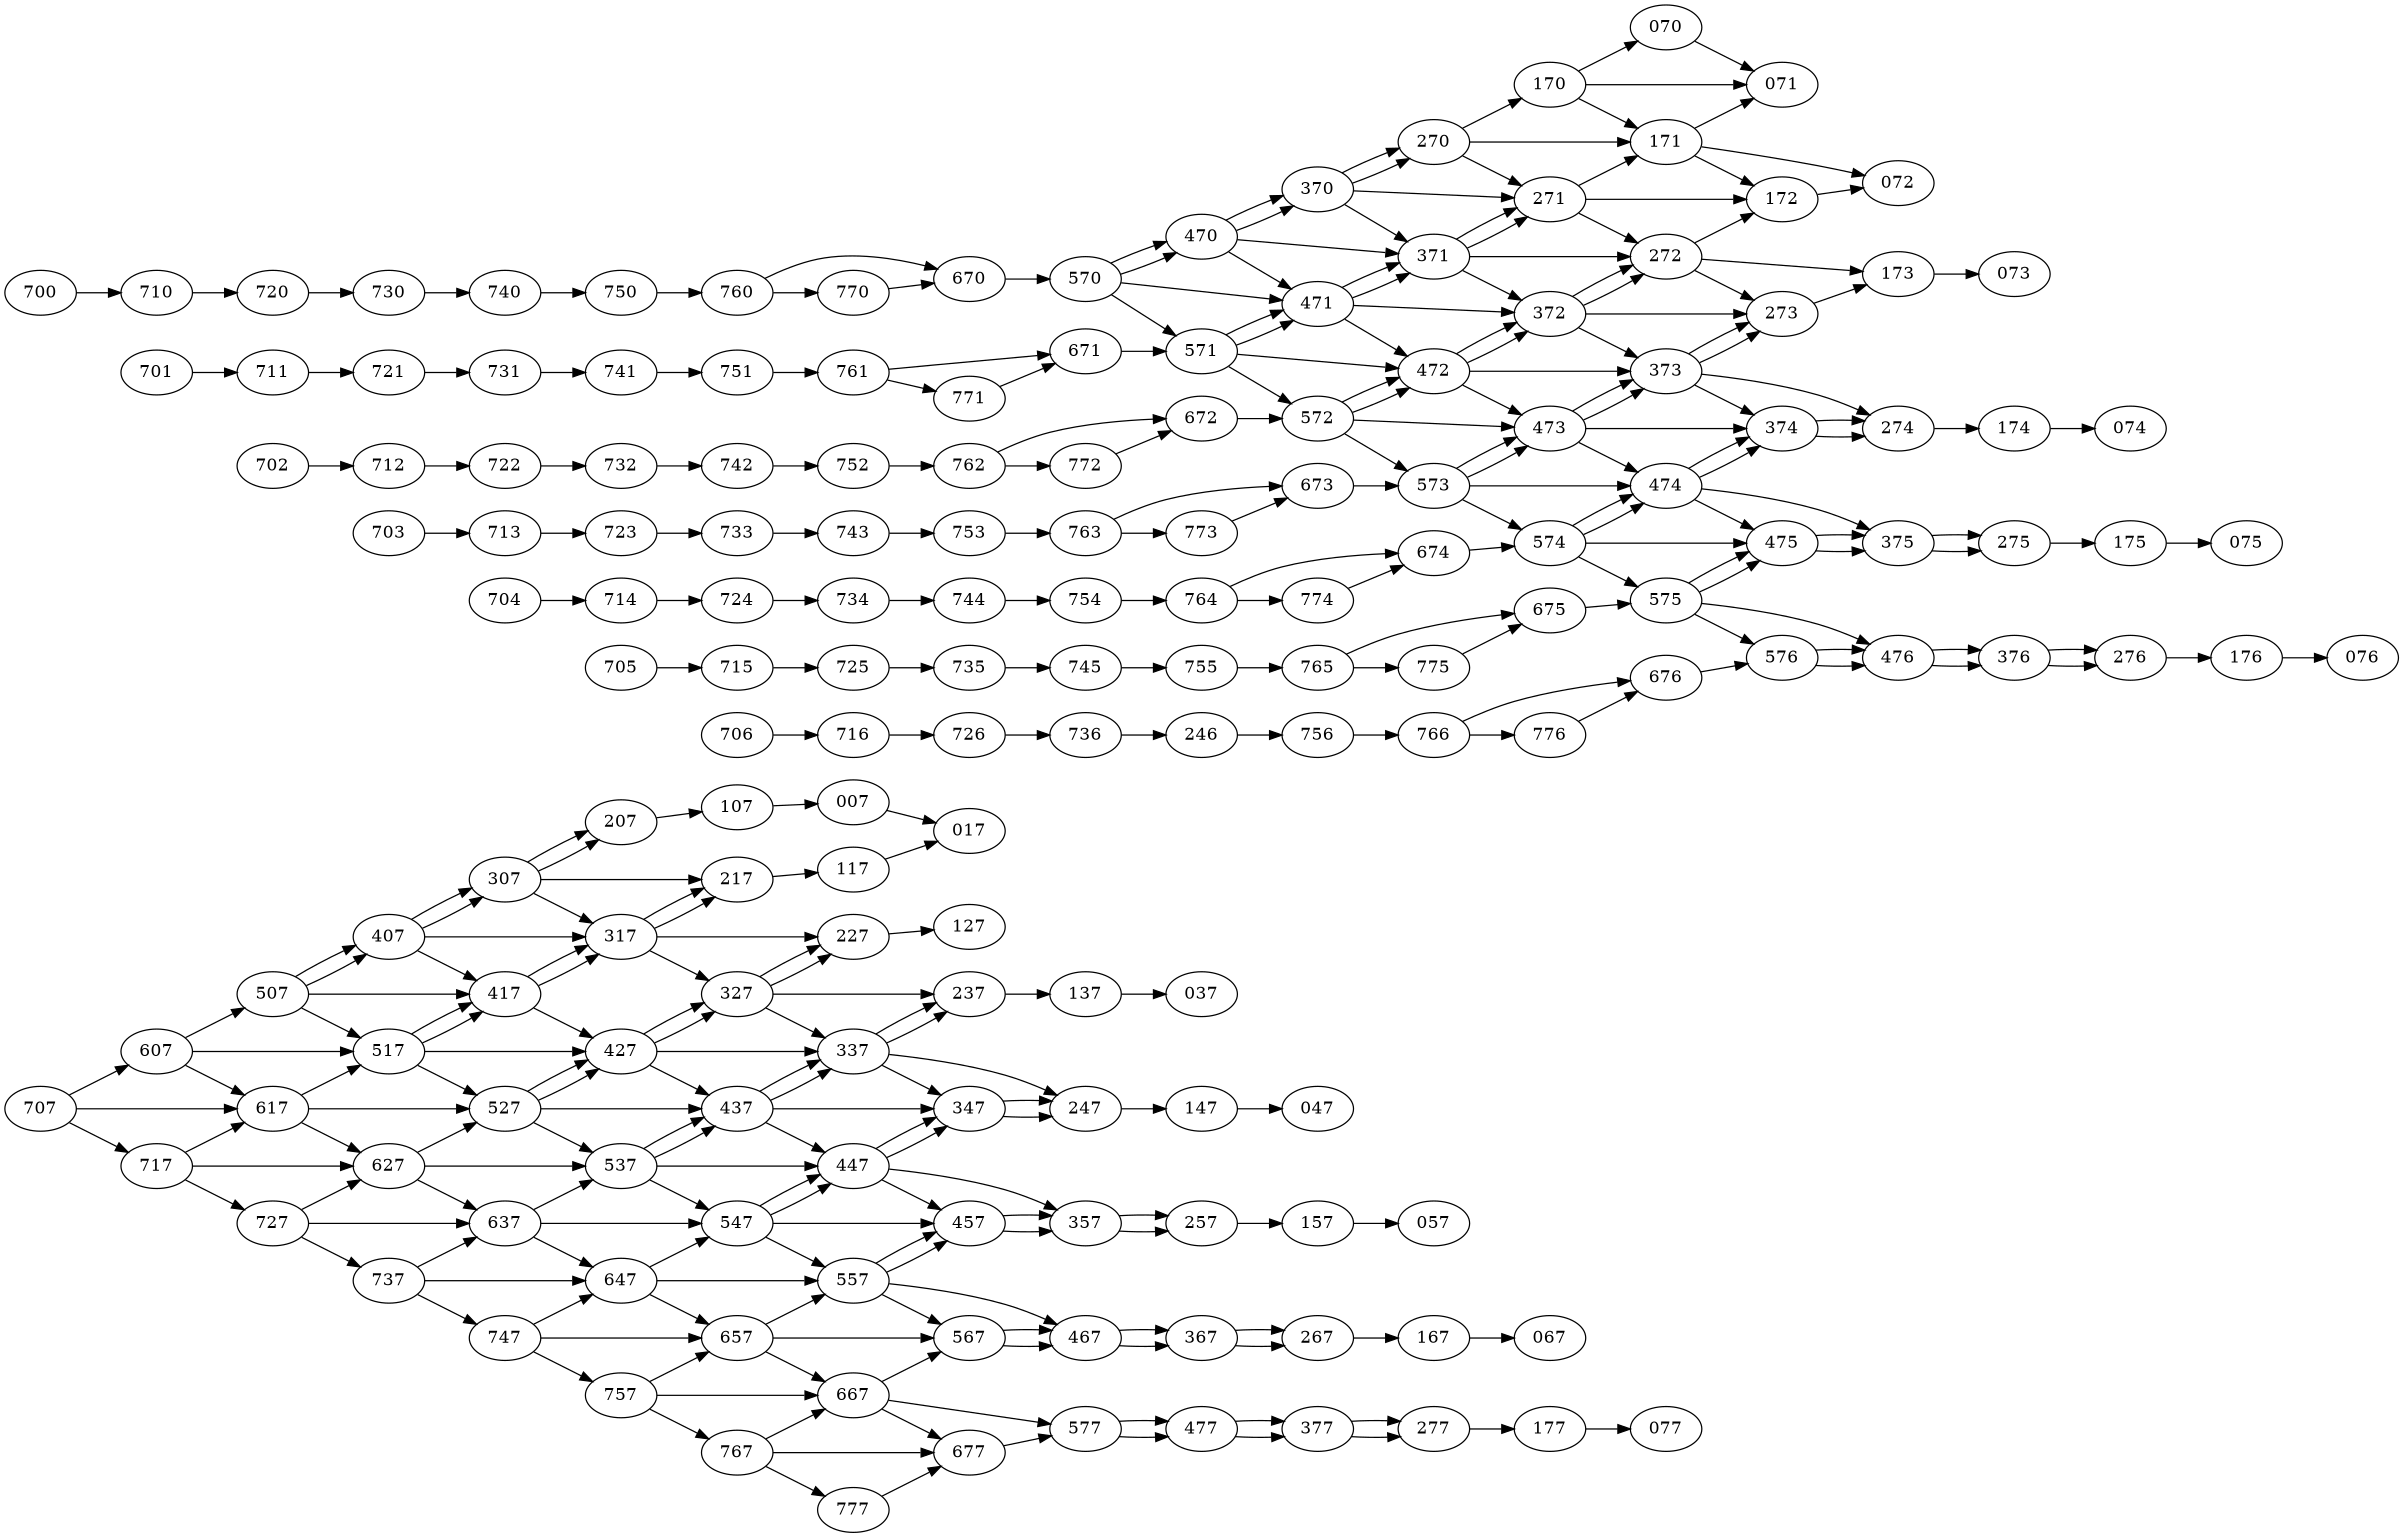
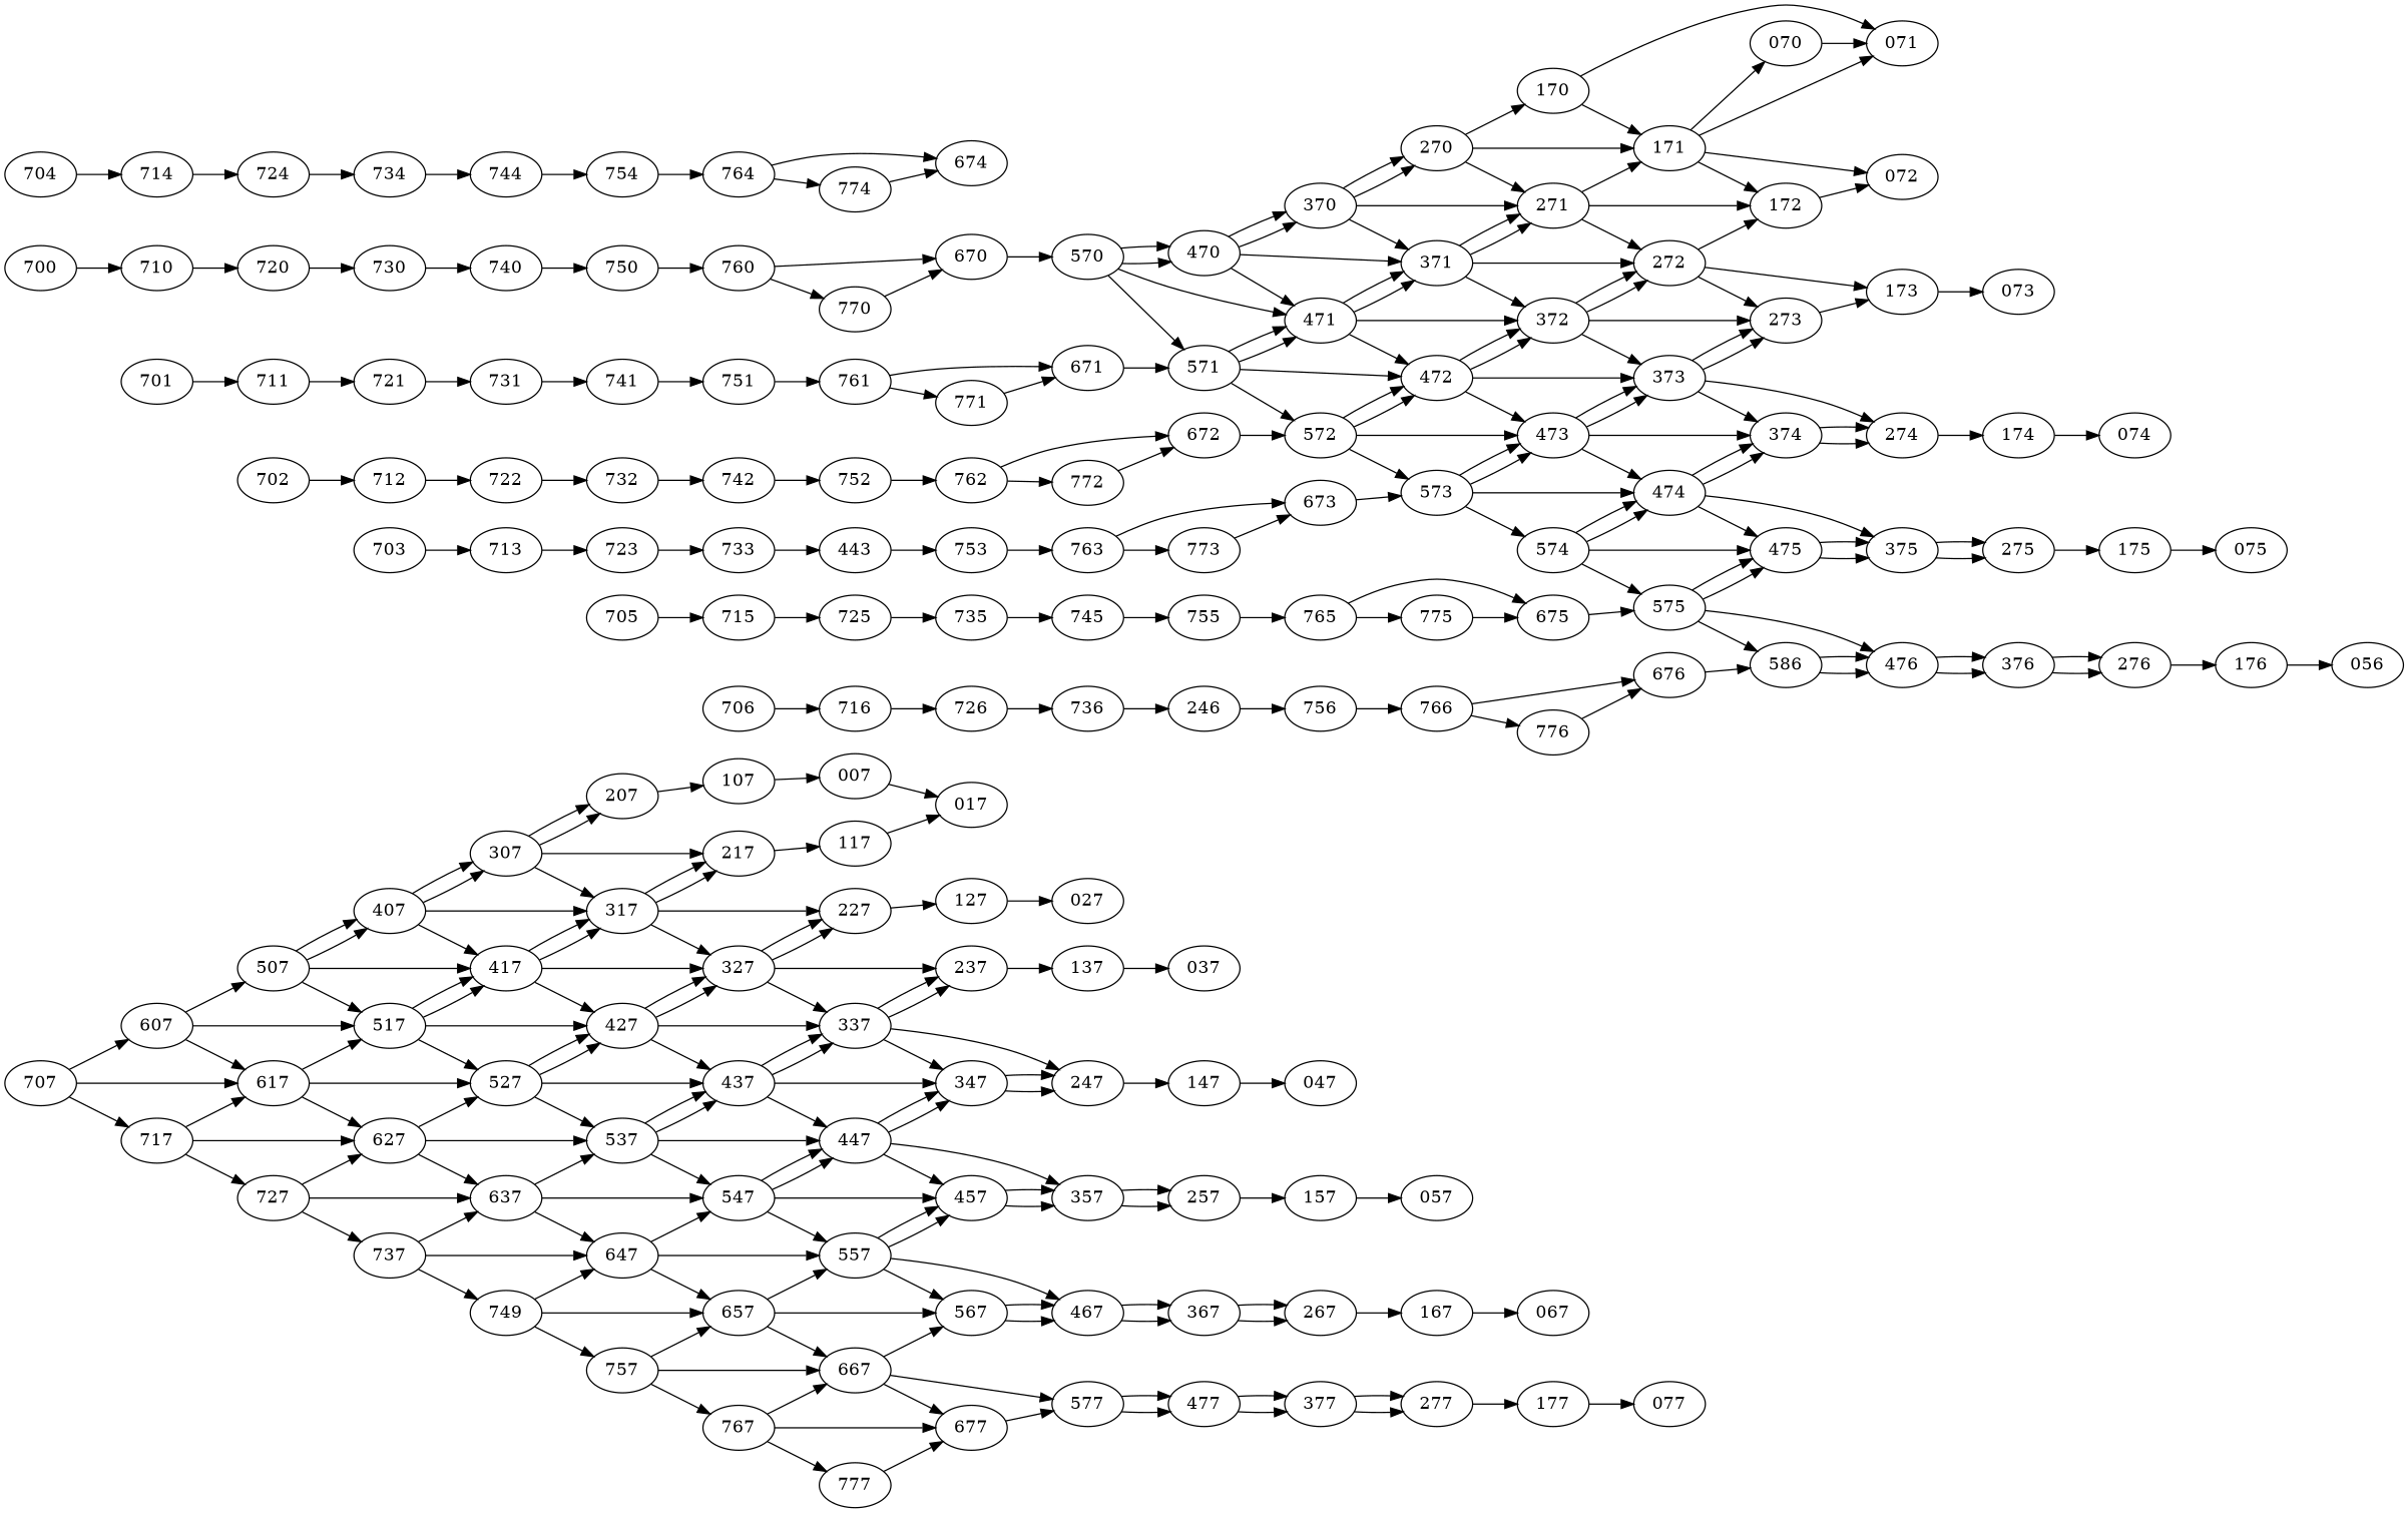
  digraph {
    rankdir=LR
    edge [penwidth=1]
    n1 [label=007]
    n2 [label=017]
+   n3 [label=027]
    n4 [label=037]
    n5 [label=047]
    n6 [label=057]
    n7 [label=067]
    n8 [label=070]
    n9 [label=071]
    n10 [label=072]
    n11 [label=073]
    n12 [label=074]
    n13 [label=075]
-   n14 [label=076]
+   n14 [label=056]
    n15 [label=077]
    n16 [label=107]
    n17 [label=117]
    n18 [label=127]
    n19 [label=137]
    n20 [label=147]
    n21 [label=157]
    n22 [label=167]
    n23 [label=170]
    n24 [label=171]
    n25 [label=172]
    n26 [label=173]
    n27 [label=174]
    n28 [label=175]
    n29 [label=176]
    n30 [label=177]
    n31 [label=207]
    n32 [label=217]
    n33 [label=227]
    n34 [label=237]
    n35 [label=247]
    n36 [label=257]
    n37 [label=267]
    n38 [label=270]
    n39 [label=271]
    n40 [label=272]
    n41 [label=273]
    n42 [label=274]
    n43 [label=275]
    n44 [label=276]
    n45 [label=277]
    n46 [label=307]
    n47 [label=317]
    n48 [label=327]
    n49 [label=337]
    n50 [label=347]
    n51 [label=357]
    n52 [label=367]
    n53 [label=370]
    n54 [label=371]
    n55 [label=372]
    n56 [label=373]
    n57 [label=374]
    n58 [label=375]
    n59 [label=376]
    n60 [label=377]
    n61 [label=407]
    n62 [label=417]
    n63 [label=427]
    n64 [label=437]
    n65 [label=447]
    n66 [label=457]
    n67 [label=467]
    n68 [label=470]
    n69 [label=471]
    n70 [label=472]
    n71 [label=473]
    n72 [label=474]
    n73 [label=475]
    n74 [label=476]
    n75 [label=477]
    n76 [label=507]
    n77 [label=517]
    n78 [label=527]
    n79 [label=537]
    n80 [label=547]
    n81 [label=557]
    n82 [label=567]
    n83 [label=570]
    n84 [label=571]
    n85 [label=572]
    n86 [label=573]
    n87 [label=574]
    n88 [label=575]
-   n89 [label=576]
+   n89 [label=586]
    n90 [label=577]
    n91 [label=607]
    n92 [label=617]
    n93 [label=627]
    n94 [label=637]
    n95 [label=647]
    n96 [label=657]
    n97 [label=667]
    n98 [label=677]
    n99 [label=670]
    n100 [label=671]
    n101 [label=672]
    n102 [label=673]
    n103 [label=674]
    n104 [label=675]
    n105 [label=676]
    n106 [label=700]
    n107 [label=710]
    n108 [label=720]
    n109 [label=701]
    n110 [label=711]
    n111 [label=721]
    n112 [label=702]
    n113 [label=712]
    n114 [label=722]
    n115 [label=703]
    n116 [label=713]
    n117 [label=723]
    n118 [label=704]
    n119 [label=714]
    n120 [label=724]
    n121 [label=705]
    n122 [label=715]
    n123 [label=725]
    n124 [label=706]
    n125 [label=716]
    n126 [label=726]
    n127 [label=707]
    n128 [label=717]
    n129 [label=727]
    n130 [label=730]
    n131 [label=731]
    n132 [label=732]
    n133 [label=733]
    n134 [label=734]
    n135 [label=735]
    n136 [label=736]
    n137 [label=737]
    n138 [label=740]
    n139 [label=741]
    n140 [label=742]
-   n141 [label=743]
+   n141 [label=443]
    n142 [label=744]
    n143 [label=745]
    n144 [label=246]
-   n145 [label=747]
+   n145 [label=749]
    n146 [label=750]
    n147 [label=751]
    n148 [label=752]
    n149 [label=753]
    n150 [label=754]
    n151 [label=755]
    n152 [label=756]
    n153 [label=757]
    n154 [label=760]
    n155 [label=761]
    n156 [label=762]
    n157 [label=763]
    n158 [label=764]
    n159 [label=765]
    n160 [label=766]
    n161 [label=767]
    n162 [label=770]
    n163 [label=771]
    n164 [label=772]
    n165 [label=773]
    n166 [label=774]
    n167 [label=775]
    n168 [label=776]
    n169 [label=777]
    n1 -> n2
    n8 -> n9
    n16 -> n1
    n17 -> n2
+   n18 -> n3
    n19 -> n4
    n20 -> n5
    n21 -> n6
    n22 -> n7
-   n23 -> n8
+   n24 -> n8
    n23 -> n9
    n23 -> n24
    n24 -> n9
    n24 -> n10
    n24 -> n25
    n25 -> n10
    n26 -> n11
    n27 -> n12
    n28 -> n13
    n29 -> n14
    n30 -> n15
    n31 -> n16
    n32 -> n17
    n33 -> n18
    n34 -> n19
    n35 -> n20
    n36 -> n21
    n37 -> n22
    n38 -> n23
    n38 -> n24
    n38 -> n39
    n39 -> n24
    n39 -> n25
    n39 -> n40
    n40 -> n25
    n40 -> n26
    n40 -> n41
    n41 -> n26
    n42 -> n27
    n43 -> n28
    n44 -> n29
    n45 -> n30
    n46 -> n31
    n46 -> n31
    n46 -> n32
    n46 -> n47
    n47 -> n32
    n47 -> n32
    n47 -> n33
    n47 -> n48
    n48 -> n33
    n48 -> n33
    n48 -> n34
    n48 -> n49
    n49 -> n34
    n49 -> n34
    n49 -> n35
    n49 -> n50
    n50 -> n35
    n50 -> n35
    n51 -> n36
    n51 -> n36
    n52 -> n37
    n52 -> n37
    n53 -> n38
    n53 -> n38
    n53 -> n39
    n53 -> n54
    n54 -> n39
    n54 -> n39
    n54 -> n40
    n54 -> n55
    n55 -> n40
    n55 -> n40
    n55 -> n41
    n55 -> n56
    n56 -> n41
    n56 -> n41
    n56 -> n42
    n56 -> n57
    n57 -> n42
    n57 -> n42
    n58 -> n43
    n58 -> n43
    n59 -> n44
    n59 -> n44
    n60 -> n45
    n60 -> n45
    n61 -> n46
    n61 -> n46
    n61 -> n47
    n61 -> n62
    n62 -> n47
    n62 -> n47
+   n62 -> n48
    n62 -> n63
    n63 -> n48
    n63 -> n48
    n63 -> n49
    n63 -> n64
    n64 -> n49
    n64 -> n49
    n64 -> n50
    n64 -> n65
    n65 -> n50
    n65 -> n50
    n65 -> n51
    n65 -> n66
    n66 -> n51
    n66 -> n51
    n67 -> n52
    n67 -> n52
    n68 -> n53
    n68 -> n53
    n68 -> n54
    n68 -> n69
    n69 -> n54
    n69 -> n54
    n69 -> n55
    n69 -> n70
    n70 -> n55
    n70 -> n55
    n70 -> n56
    n70 -> n71
    n71 -> n56
    n71 -> n56
    n71 -> n57
    n71 -> n72
    n72 -> n57
    n72 -> n57
    n72 -> n58
    n72 -> n73
    n73 -> n58
    n73 -> n58
    n74 -> n59
    n74 -> n59
    n75 -> n60
    n75 -> n60
    n76 -> n61
    n76 -> n61
    n76 -> n62
    n76 -> n77
    n77 -> n62
    n77 -> n62
    n77 -> n63
    n77 -> n78
    n78 -> n63
    n78 -> n63
    n78 -> n64
    n78 -> n79
    n79 -> n64
    n79 -> n64
    n79 -> n65
    n79 -> n80
    n80 -> n65
    n80 -> n65
    n80 -> n66
    n80 -> n81
    n81 -> n66
    n81 -> n66
    n81 -> n67
    n81 -> n82
    n82 -> n67
    n82 -> n67
    n83 -> n68
    n83 -> n68
    n83 -> n69
    n83 -> n84
    n84 -> n69
    n84 -> n69
    n84 -> n70
    n84 -> n85
    n85 -> n70
    n85 -> n70
    n85 -> n71
    n85 -> n86
    n86 -> n71
    n86 -> n71
    n86 -> n72
    n86 -> n87
    n87 -> n72
    n87 -> n72
    n87 -> n73
    n87 -> n88
    n88 -> n73
    n88 -> n73
    n88 -> n74
    n88 -> n89
    n89 -> n74
    n89 -> n74
    n90 -> n75
    n90 -> n75
    n91 -> n76
    n91 -> n77
    n91 -> n92
    n92 -> n77
    n92 -> n78
    n92 -> n93
    n93 -> n78
    n93 -> n79
    n93 -> n94
    n94 -> n79
    n94 -> n80
    n94 -> n95
    n95 -> n80
    n95 -> n81
    n95 -> n96
    n96 -> n81
    n96 -> n82
    n96 -> n97
    n97 -> n82
    n97 -> n90
    n97 -> n98
    n98 -> n90
    n99 -> n83
    n100 -> n84
    n101 -> n85
    n102 -> n86
-   n103 -> n87
    n104 -> n88
    n105 -> n89
    n106 -> n107
    n107 -> n108
    n108 -> n130
    n109 -> n110
    n110 -> n111
    n111 -> n131
    n112 -> n113
    n113 -> n114
    n114 -> n132
    n115 -> n116
    n116 -> n117
    n117 -> n133
    n118 -> n119
    n119 -> n120
    n120 -> n134
    n121 -> n122
    n122 -> n123
    n123 -> n135
    n124 -> n125
    n125 -> n126
    n126 -> n136
    n127 -> n91
    n127 -> n92
    n127 -> n128
    n128 -> n92
    n128 -> n93
    n128 -> n129
    n129 -> n93
    n129 -> n94
    n129 -> n137
    n130 -> n138
    n131 -> n139
    n132 -> n140
    n133 -> n141
    n134 -> n142
    n135 -> n143
    n136 -> n144
    n137 -> n94
    n137 -> n95
    n137 -> n145
    n138 -> n146
    n139 -> n147
    n140 -> n148
    n141 -> n149
    n142 -> n150
    n143 -> n151
    n144 -> n152
    n145 -> n95
    n145 -> n96
    n145 -> n153
    n146 -> n154
    n147 -> n155
    n148 -> n156
    n149 -> n157
    n150 -> n158
    n151 -> n159
    n152 -> n160
    n153 -> n96
    n153 -> n97
    n153 -> n161
    n154 -> n99
    n154 -> n162
    n155 -> n100
    n155 -> n163
    n156 -> n101
    n156 -> n164
    n157 -> n102
    n157 -> n165
    n158 -> n103
    n158 -> n166
    n159 -> n104
    n159 -> n167
    n160 -> n105
    n160 -> n168
    n161 -> n97
    n161 -> n98
    n161 -> n169
    n162 -> n99
    n163 -> n100
    n164 -> n101
    n165 -> n102
    n166 -> n103
    n167 -> n104
    n168 -> n105
    n169 -> n98
  }
